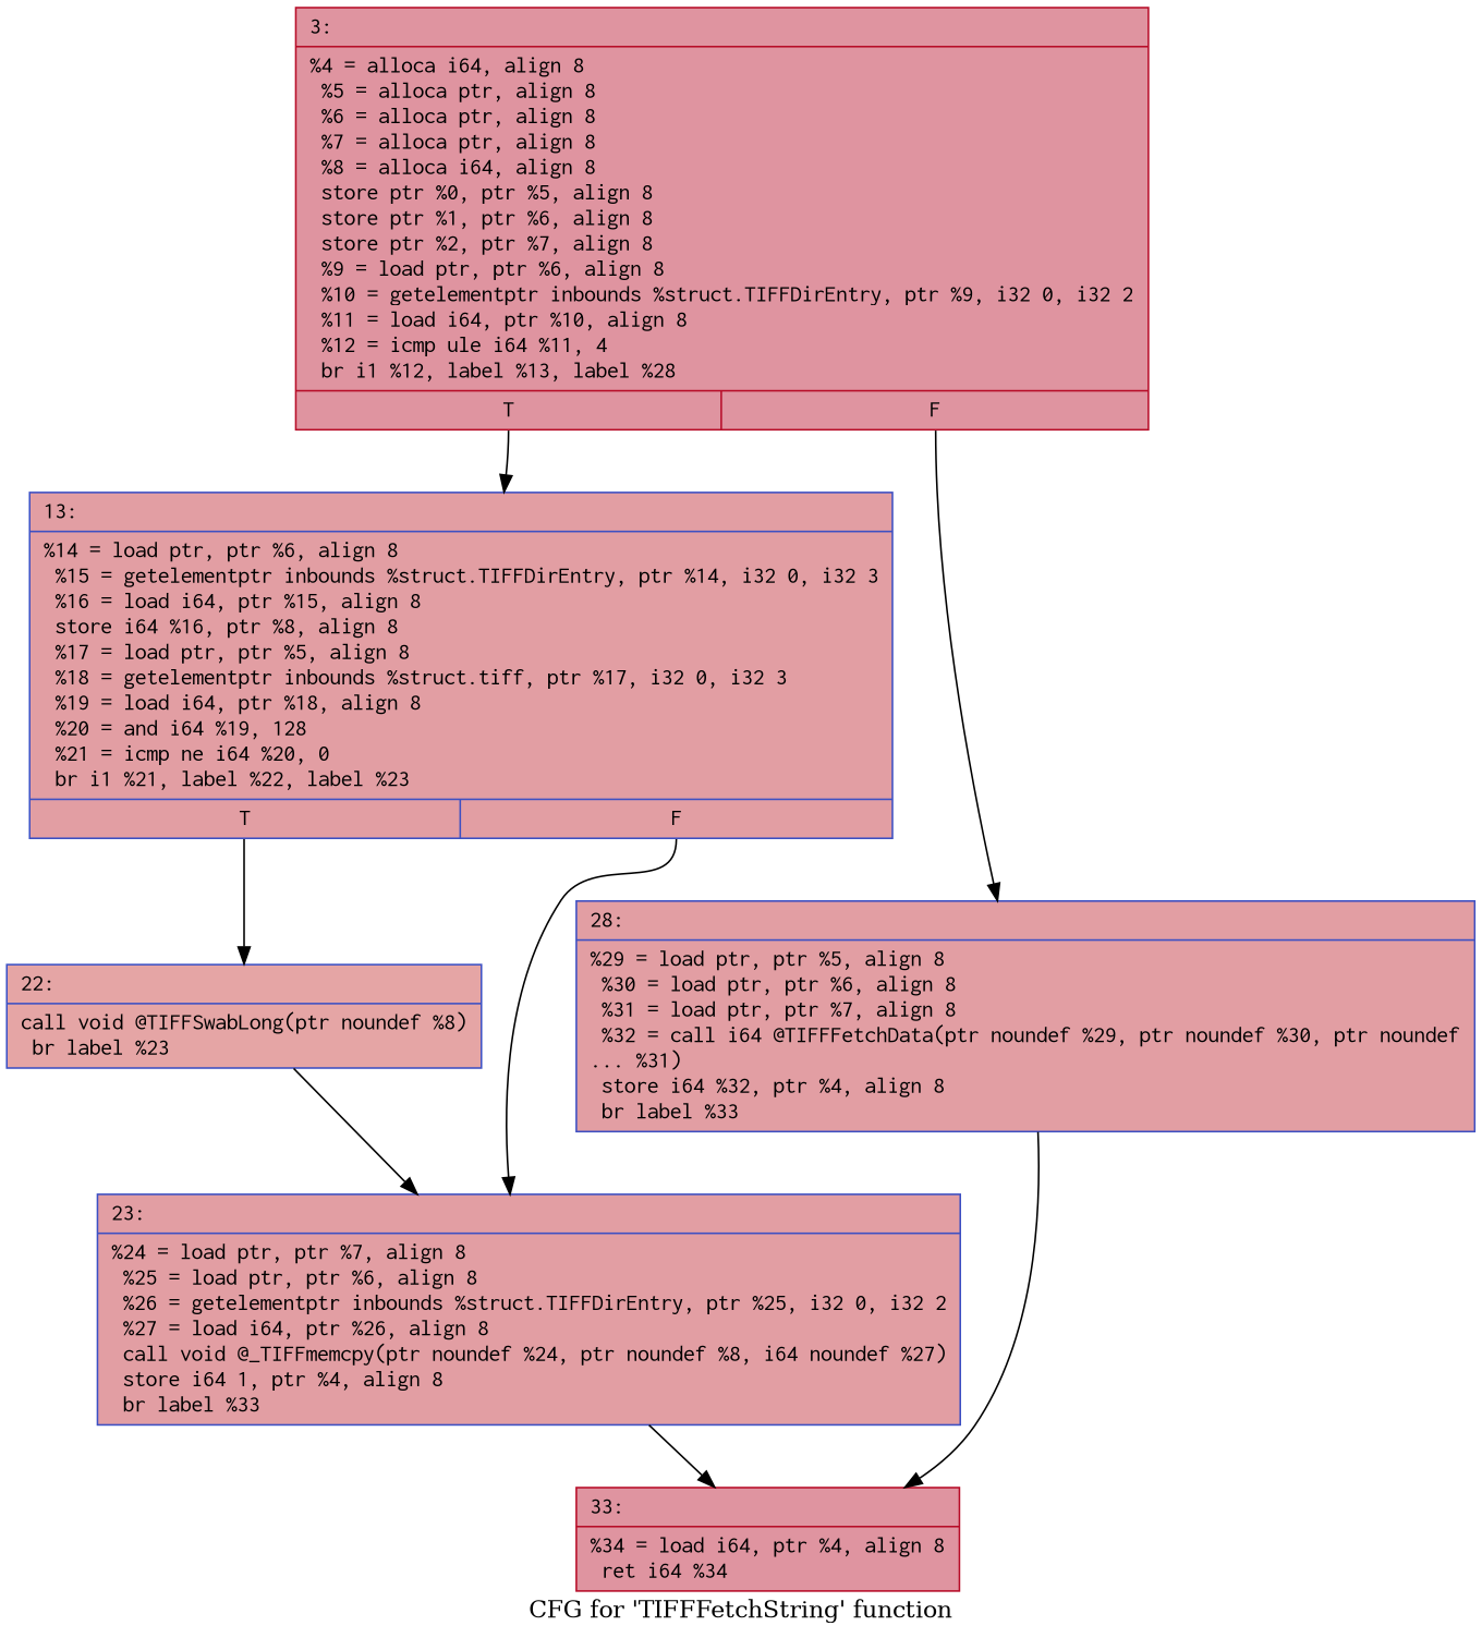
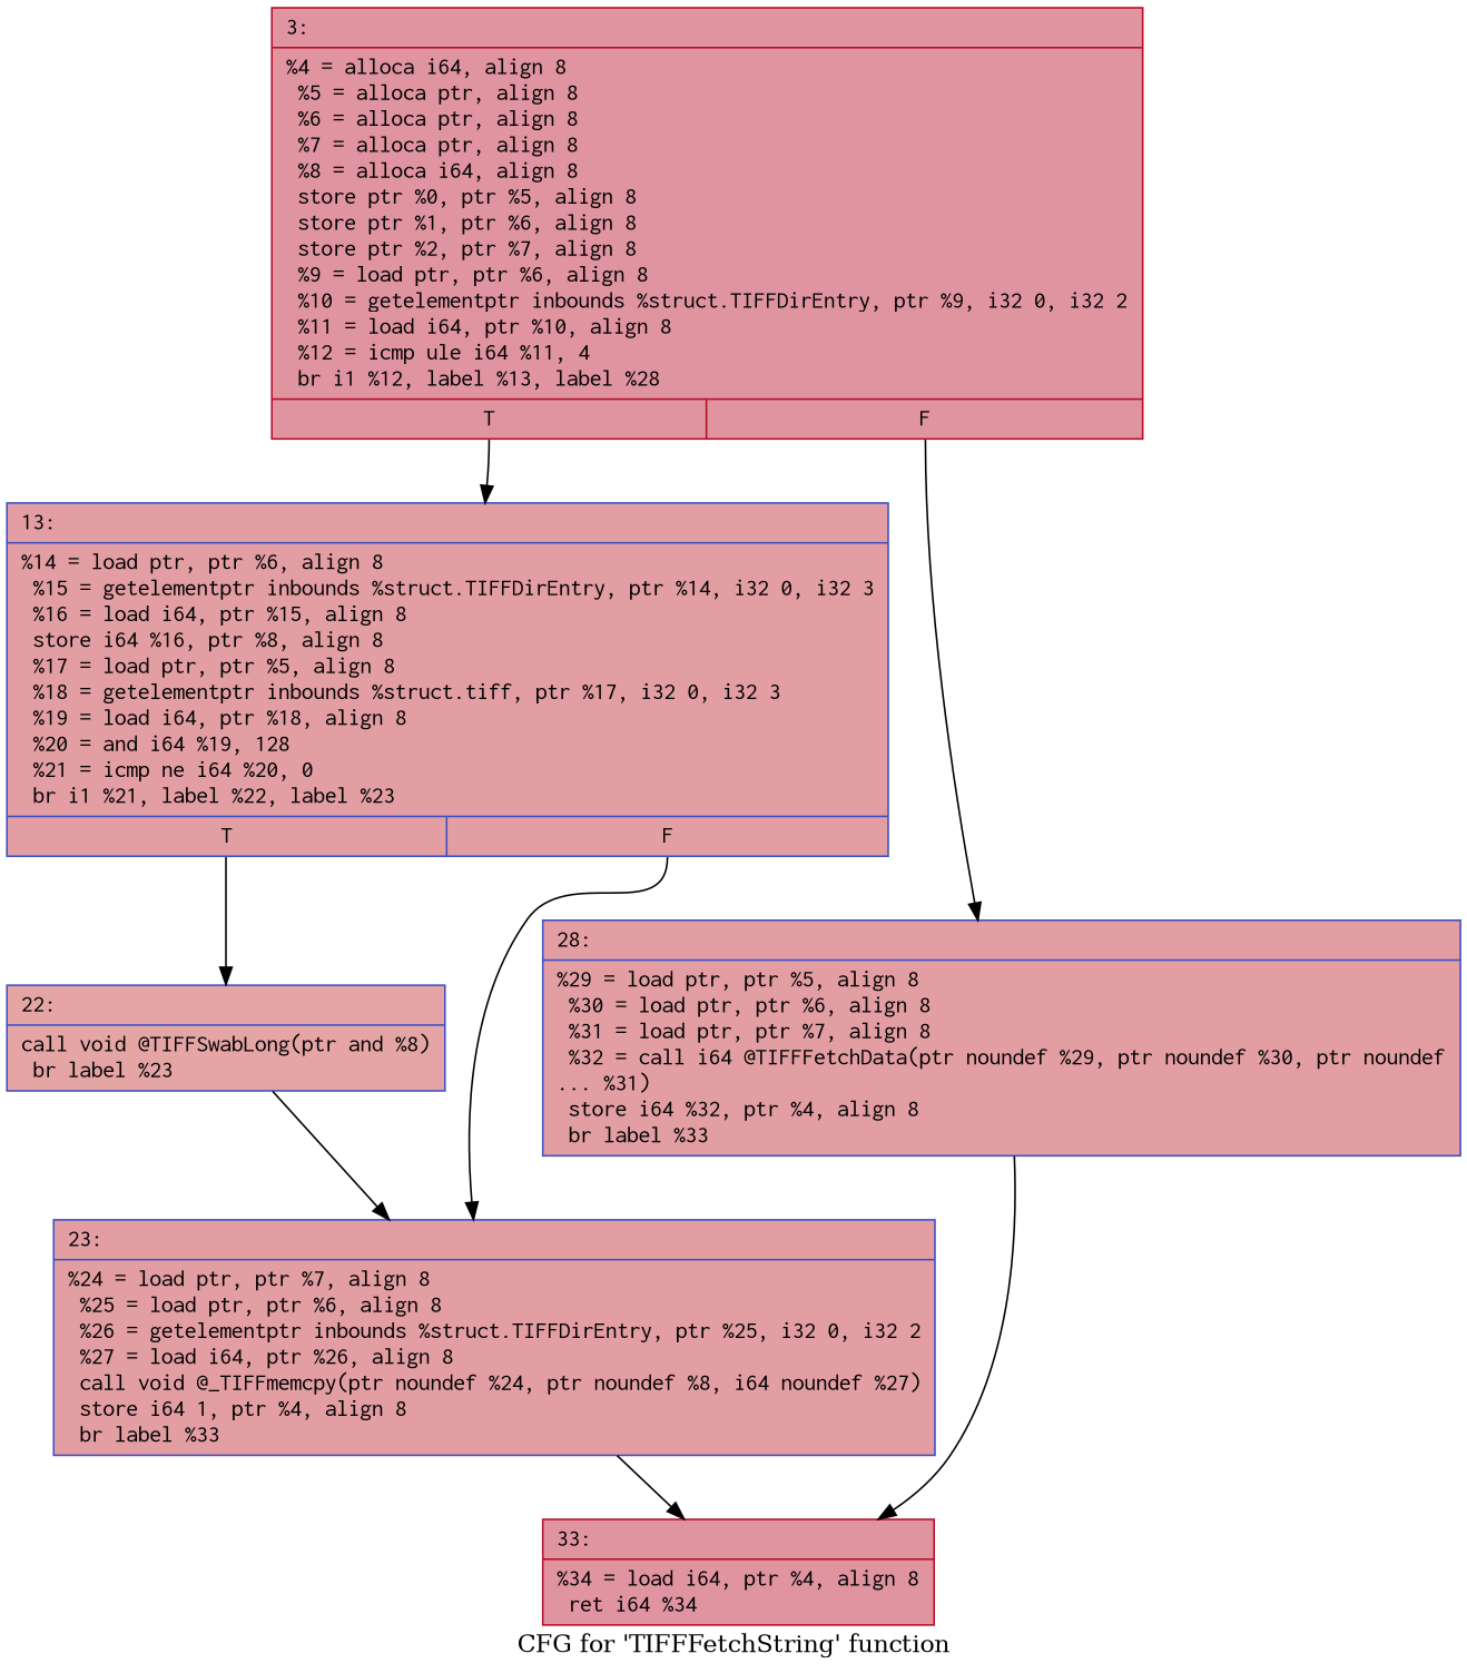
  digraph {
    label="CFG for 'TIFFFetchString' function"
    node [color="#3d50c3ff" fillcolor="#be242e70" fontname=Courier shape=record style=filled]
    n1 [color="#b70d28ff" fillcolor="#b70d2870" label="{3:\l|  %4 = alloca i64, align 8\l  %5 = alloca ptr, align 8\l  %6 = alloca ptr, align 8\l  %7 = alloca ptr, align 8\l  %8 = alloca i64, align 8\l  store ptr %0, ptr %5, align 8\l  store ptr %1, ptr %6, align 8\l  store ptr %2, ptr %7, align 8\l  %9 = load ptr, ptr %6, align 8\l  %10 = getelementptr inbounds %struct.TIFFDirEntry, ptr %9, i32 0, i32 2\l  %11 = load i64, ptr %10, align 8\l  %12 = icmp ule i64 %11, 4\l  br i1 %12, label %13, label %28\l|{<s0>T|<s1>F}}"]
    n2 [label="{13:\l|  %14 = load ptr, ptr %6, align 8\l  %15 = getelementptr inbounds %struct.TIFFDirEntry, ptr %14, i32 0, i32 3\l  %16 = load i64, ptr %15, align 8\l  store i64 %16, ptr %8, align 8\l  %17 = load ptr, ptr %5, align 8\l  %18 = getelementptr inbounds %struct.tiff, ptr %17, i32 0, i32 3\l  %19 = load i64, ptr %18, align 8\l  %20 = and i64 %19, 128\l  %21 = icmp ne i64 %20, 0\l  br i1 %21, label %22, label %23\l|{<s0>T|<s1>F}}"]
    n3 [label="{28:\l|  %29 = load ptr, ptr %5, align 8\l  %30 = load ptr, ptr %6, align 8\l  %31 = load ptr, ptr %7, align 8\l  %32 = call i64 @TIFFFetchData(ptr noundef %29, ptr noundef %30, ptr noundef\l... %31)\l  store i64 %32, ptr %4, align 8\l  br label %33\l}"]
-   n4 [fillcolor="#c5333470" label="{22:\l|  call void @TIFFSwabLong(ptr noundef %8)\l  br label %23\l}"]
+   n4 [fillcolor="#c5333470" label="{22:\l|  call void @TIFFSwabLong(ptr and %8)\l  br label %23\l}"]
    n5 [label="{23:\l|  %24 = load ptr, ptr %7, align 8\l  %25 = load ptr, ptr %6, align 8\l  %26 = getelementptr inbounds %struct.TIFFDirEntry, ptr %25, i32 0, i32 2\l  %27 = load i64, ptr %26, align 8\l  call void @_TIFFmemcpy(ptr noundef %24, ptr noundef %8, i64 noundef %27)\l  store i64 1, ptr %4, align 8\l  br label %33\l}"]
    n6 [color="#b70d28ff" fillcolor="#b70d2870" label="{33:\l|  %34 = load i64, ptr %4, align 8\l  ret i64 %34\l}"]
    n1 -> n2 [tailport=s0]
    n1 -> n3 [tailport=s1]
    n2 -> n4 [tailport=s0]
    n2 -> n5 [tailport=s1]
    n3 -> n6
    n4 -> n5
    n5 -> n6
  }
